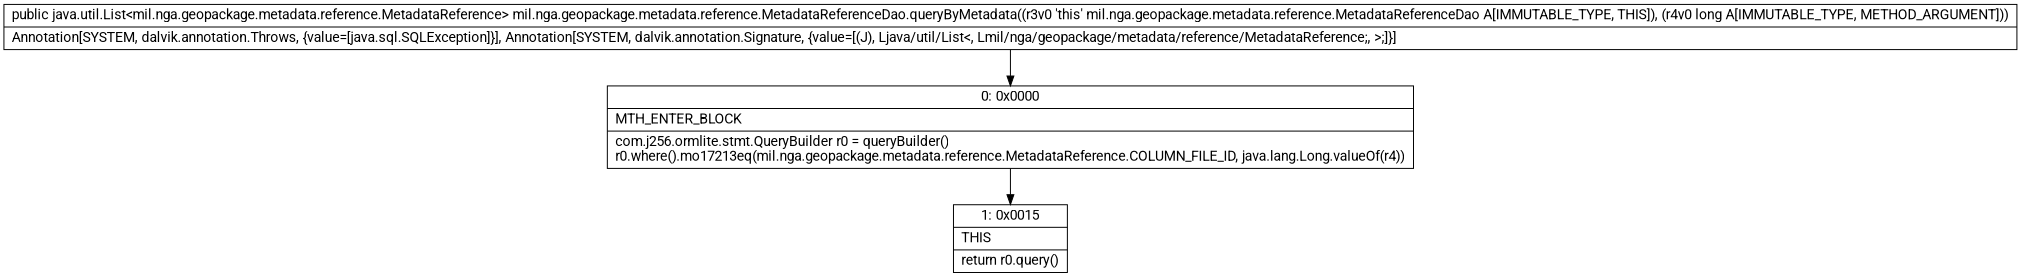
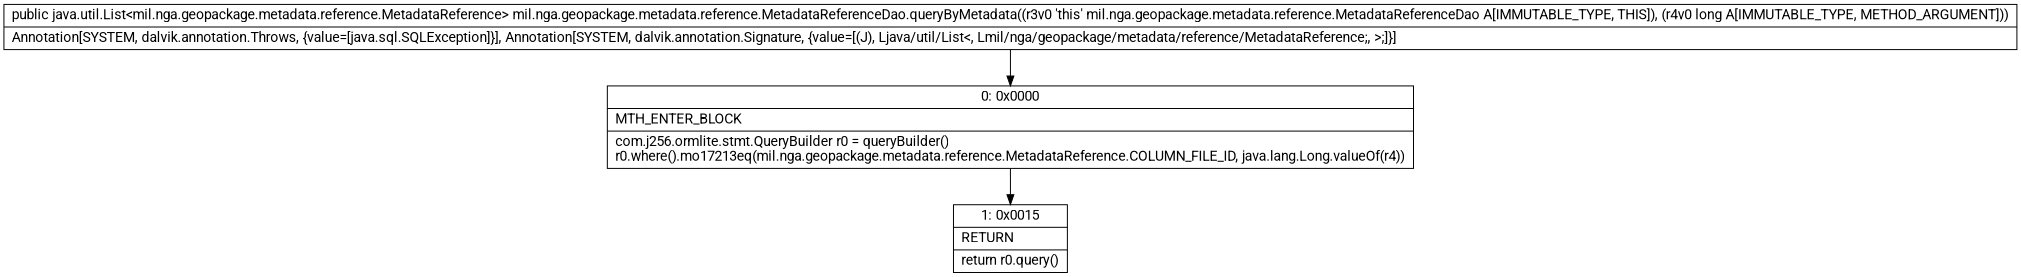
  digraph {
    fontname=Roboto
    node [shape=record fontname=Roboto]
    edge [fontname=Roboto]
    n1 [label="{0\:\ 0x0000|MTH_ENTER_BLOCK\l|com.j256.ormlite.stmt.QueryBuilder r0 = queryBuilder()\lr0.where().mo17213eq(mil.nga.geopackage.metadata.reference.MetadataReference.COLUMN_FILE_ID, java.lang.Long.valueOf(r4))\l}"]
-   n2 [label="{1\:\ 0x0015|THIS\l|return r0.query()\l}"]
+   n2 [label="{1\:\ 0x0015|RETURN\l|return r0.query()\l}"]
    n3 [label="{public java.util.List\<mil.nga.geopackage.metadata.reference.MetadataReference\> mil.nga.geopackage.metadata.reference.MetadataReferenceDao.queryByMetadata((r3v0 'this' mil.nga.geopackage.metadata.reference.MetadataReferenceDao A[IMMUTABLE_TYPE, THIS]), (r4v0 long A[IMMUTABLE_TYPE, METHOD_ARGUMENT]))  | Annotation[SYSTEM, dalvik.annotation.Throws, \{value=[java.sql.SQLException]\}], Annotation[SYSTEM, dalvik.annotation.Signature, \{value=[(J), Ljava\/util\/List\<, Lmil\/nga\/geopackage\/metadata\/reference\/MetadataReference;, \>;]\}]\l}"]
    n1 -> n2
    n3 -> n1
  }
